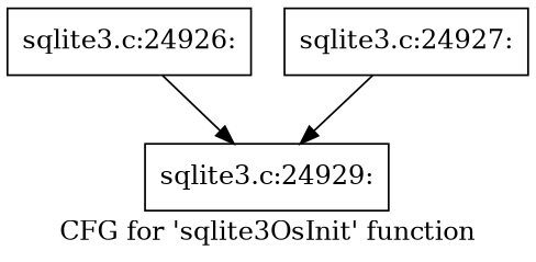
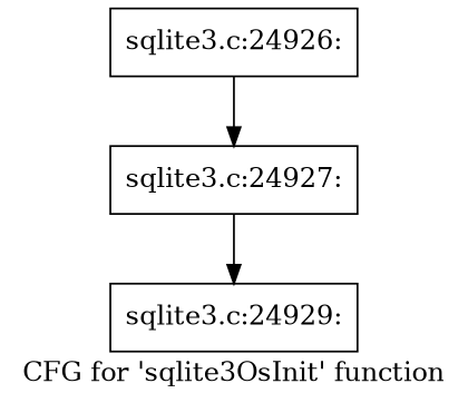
  digraph {
    label="CFG for 'sqlite3OsInit' function"
    node [shape=record]
    n1 [label="{sqlite3.c:24926:}"]
    n2 [label="{sqlite3.c:24929:}"]
    n3 [label="{sqlite3.c:24927:}"]
-   n1 -> n2
+   n1 -> n3
    n3 -> n2
  }
